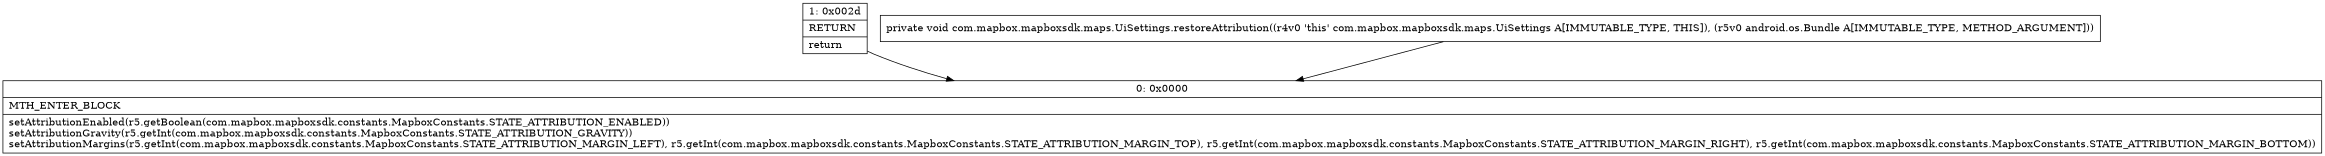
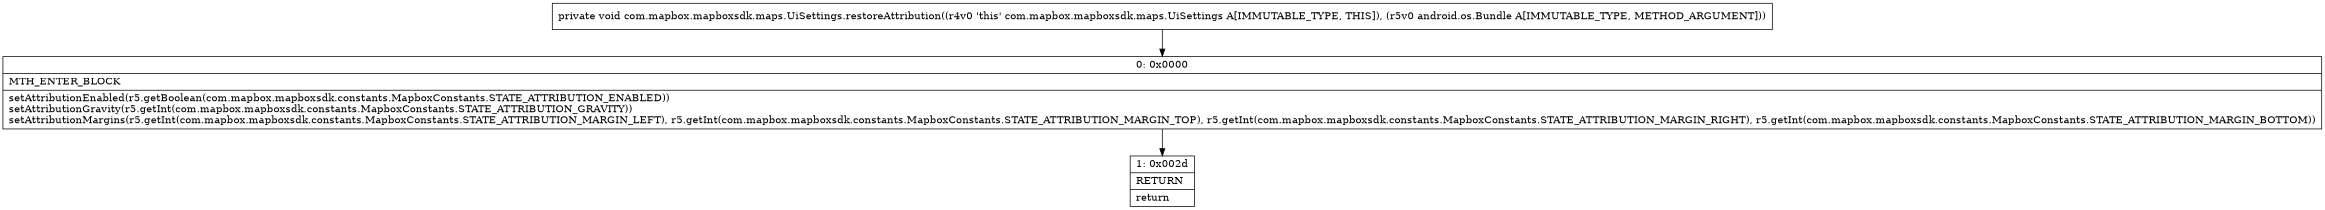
  digraph {
    node [shape=record]
    n1 [label="{0\:\ 0x0000|MTH_ENTER_BLOCK\l|setAttributionEnabled(r5.getBoolean(com.mapbox.mapboxsdk.constants.MapboxConstants.STATE_ATTRIBUTION_ENABLED))\lsetAttributionGravity(r5.getInt(com.mapbox.mapboxsdk.constants.MapboxConstants.STATE_ATTRIBUTION_GRAVITY))\lsetAttributionMargins(r5.getInt(com.mapbox.mapboxsdk.constants.MapboxConstants.STATE_ATTRIBUTION_MARGIN_LEFT), r5.getInt(com.mapbox.mapboxsdk.constants.MapboxConstants.STATE_ATTRIBUTION_MARGIN_TOP), r5.getInt(com.mapbox.mapboxsdk.constants.MapboxConstants.STATE_ATTRIBUTION_MARGIN_RIGHT), r5.getInt(com.mapbox.mapboxsdk.constants.MapboxConstants.STATE_ATTRIBUTION_MARGIN_BOTTOM))\l}"]
    n2 [label="{1\:\ 0x002d|RETURN\l|return\l}"]
    n3 [label="{private void com.mapbox.mapboxsdk.maps.UiSettings.restoreAttribution((r4v0 'this' com.mapbox.mapboxsdk.maps.UiSettings A[IMMUTABLE_TYPE, THIS]), (r5v0 android.os.Bundle A[IMMUTABLE_TYPE, METHOD_ARGUMENT])) }"]
-   n2 -> n1
+   n1 -> n2
    n3 -> n1
  }
